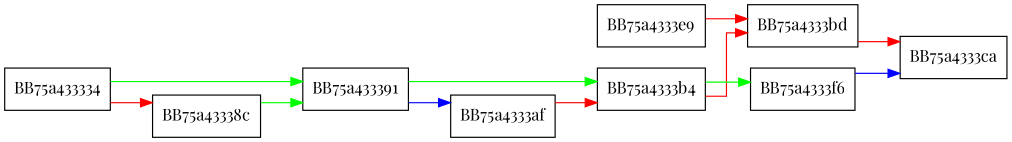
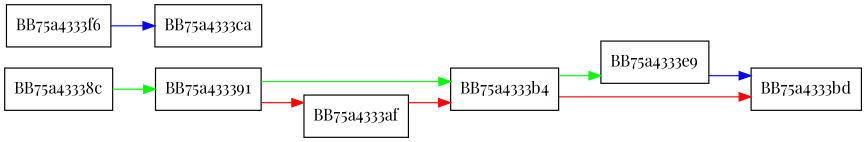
  digraph {
    fontname="Playfair Display"
    rankdir=LR
    splines=ortho
    node [fontname="Playfair Display" shape=box]
    edge [color=red fontname="Playfair Display"]
-   BB75a433334
    BB75a433391
    BB75a43338c
    BB75a4333b4
    BB75a4333af
    BB75a4333e9
    BB75a4333bd
    BB75a4333ca
    BB75a4333f6
-   BB75a433334 -> BB75a433391 [color=green]
-   BB75a433334 -> BB75a43338c
    BB75a433391 -> BB75a4333b4 [color=green]
-   BB75a433391 -> BB75a4333af [color=blue]
+   BB75a433391 -> BB75a4333af
    BB75a43338c -> BB75a433391 [color=green]
-   BB75a4333b4 -> BB75a4333f6 [color=green]
+   BB75a4333b4 -> BB75a4333e9 [color=green]
    BB75a4333b4 -> BB75a4333bd
    BB75a4333af -> BB75a4333b4
-   BB75a4333e9 -> BB75a4333bd
-   BB75a4333bd -> BB75a4333ca
+   BB75a4333e9 -> BB75a4333bd [color=blue]
    BB75a4333f6 -> BB75a4333ca [color=blue]
  }
